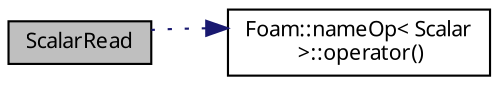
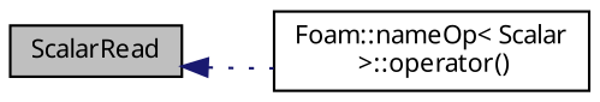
  digraph {
    rankdir=LR
    fontname="Noto Sans"
    node [color=black fontname="Noto Sans" fontsize=10 shape=record]
    n1 [fillcolor=grey75 fontcolor=black height=0.2 label=ScalarRead style=filled width=0.4]
    n2 [height=0.2 label="Foam::nameOp\< Scalar\l \>::operator()" width=0.4]
-   n2 -> n1 [color=midnightblue dir=back fontname="Noto Sans" fontsize=10 labelfontname=Helvetica labelfontsize=10 style=dotted]
+   n1 -> n2 [color=midnightblue dir=back fontname="Noto Sans" fontsize=10 labelfontname=Helvetica labelfontsize=10 style=dotted]
  }
